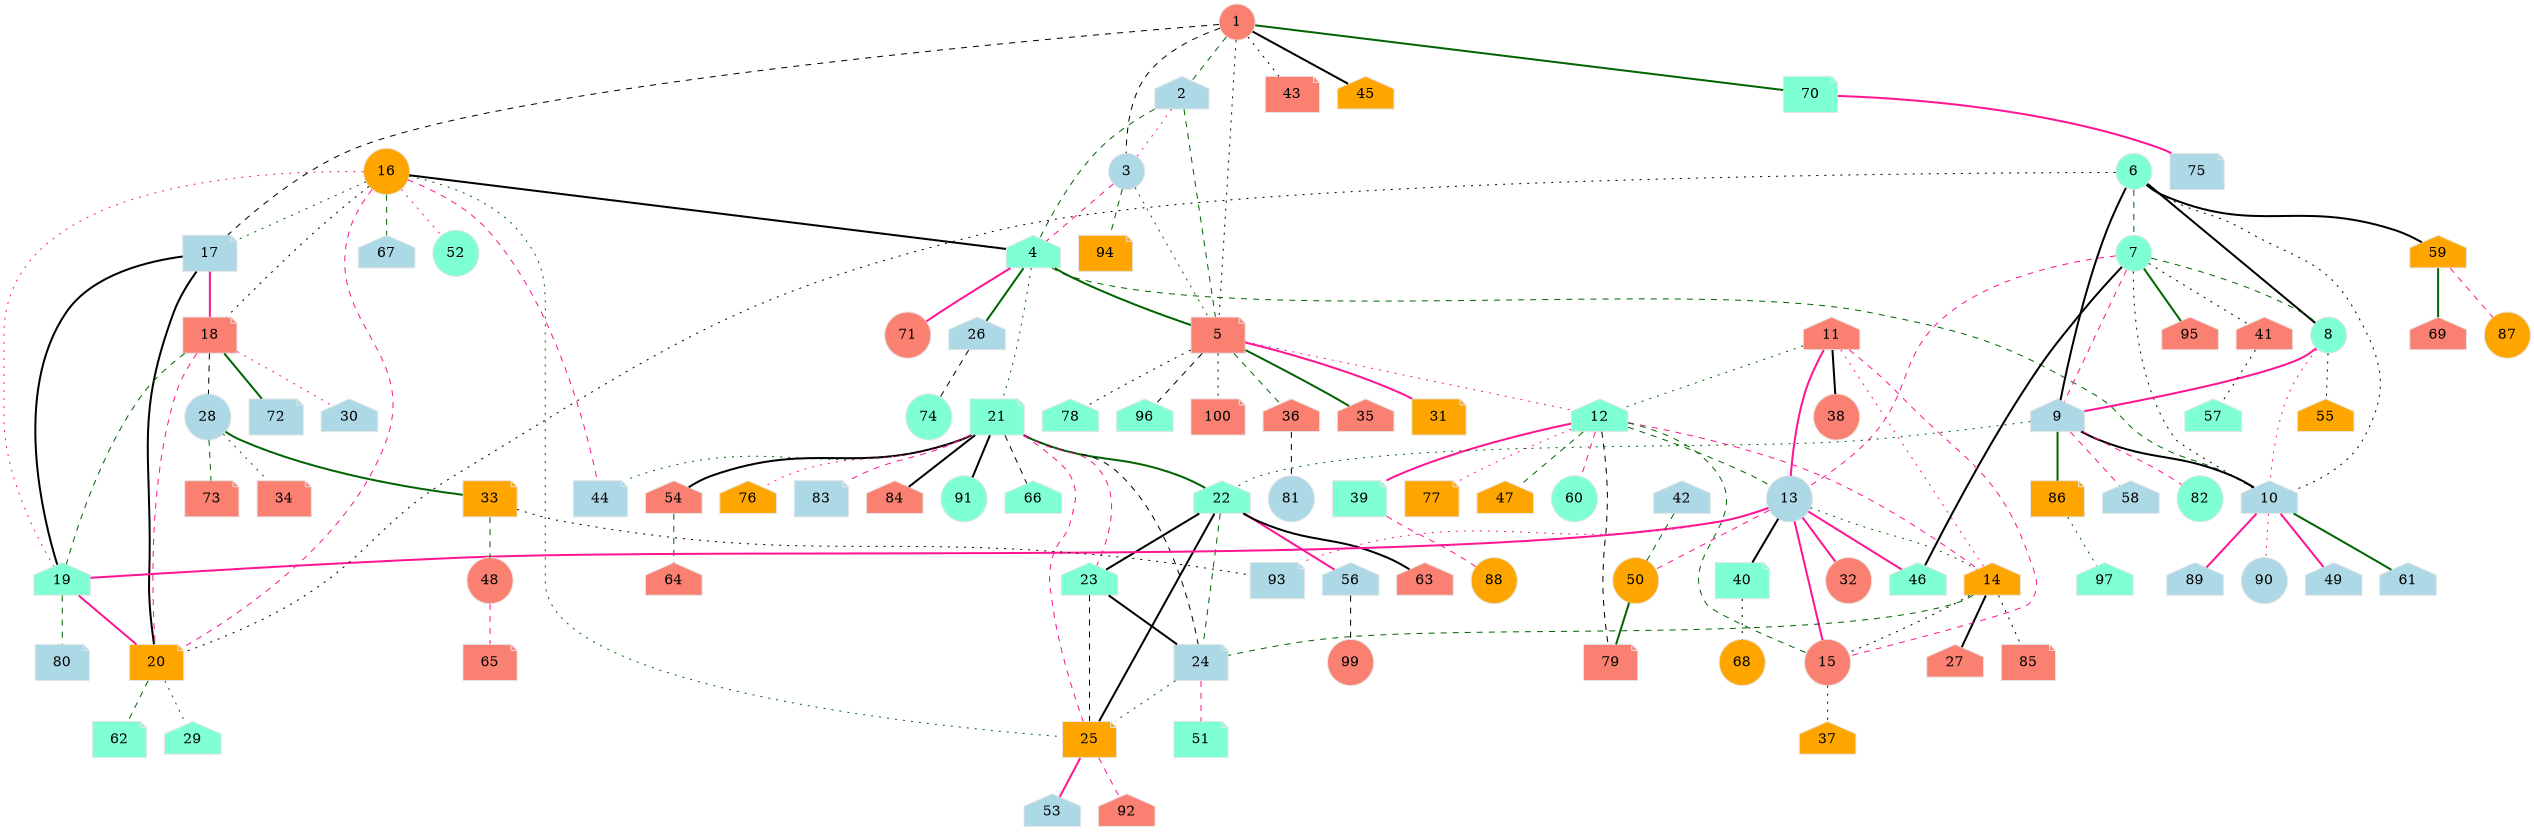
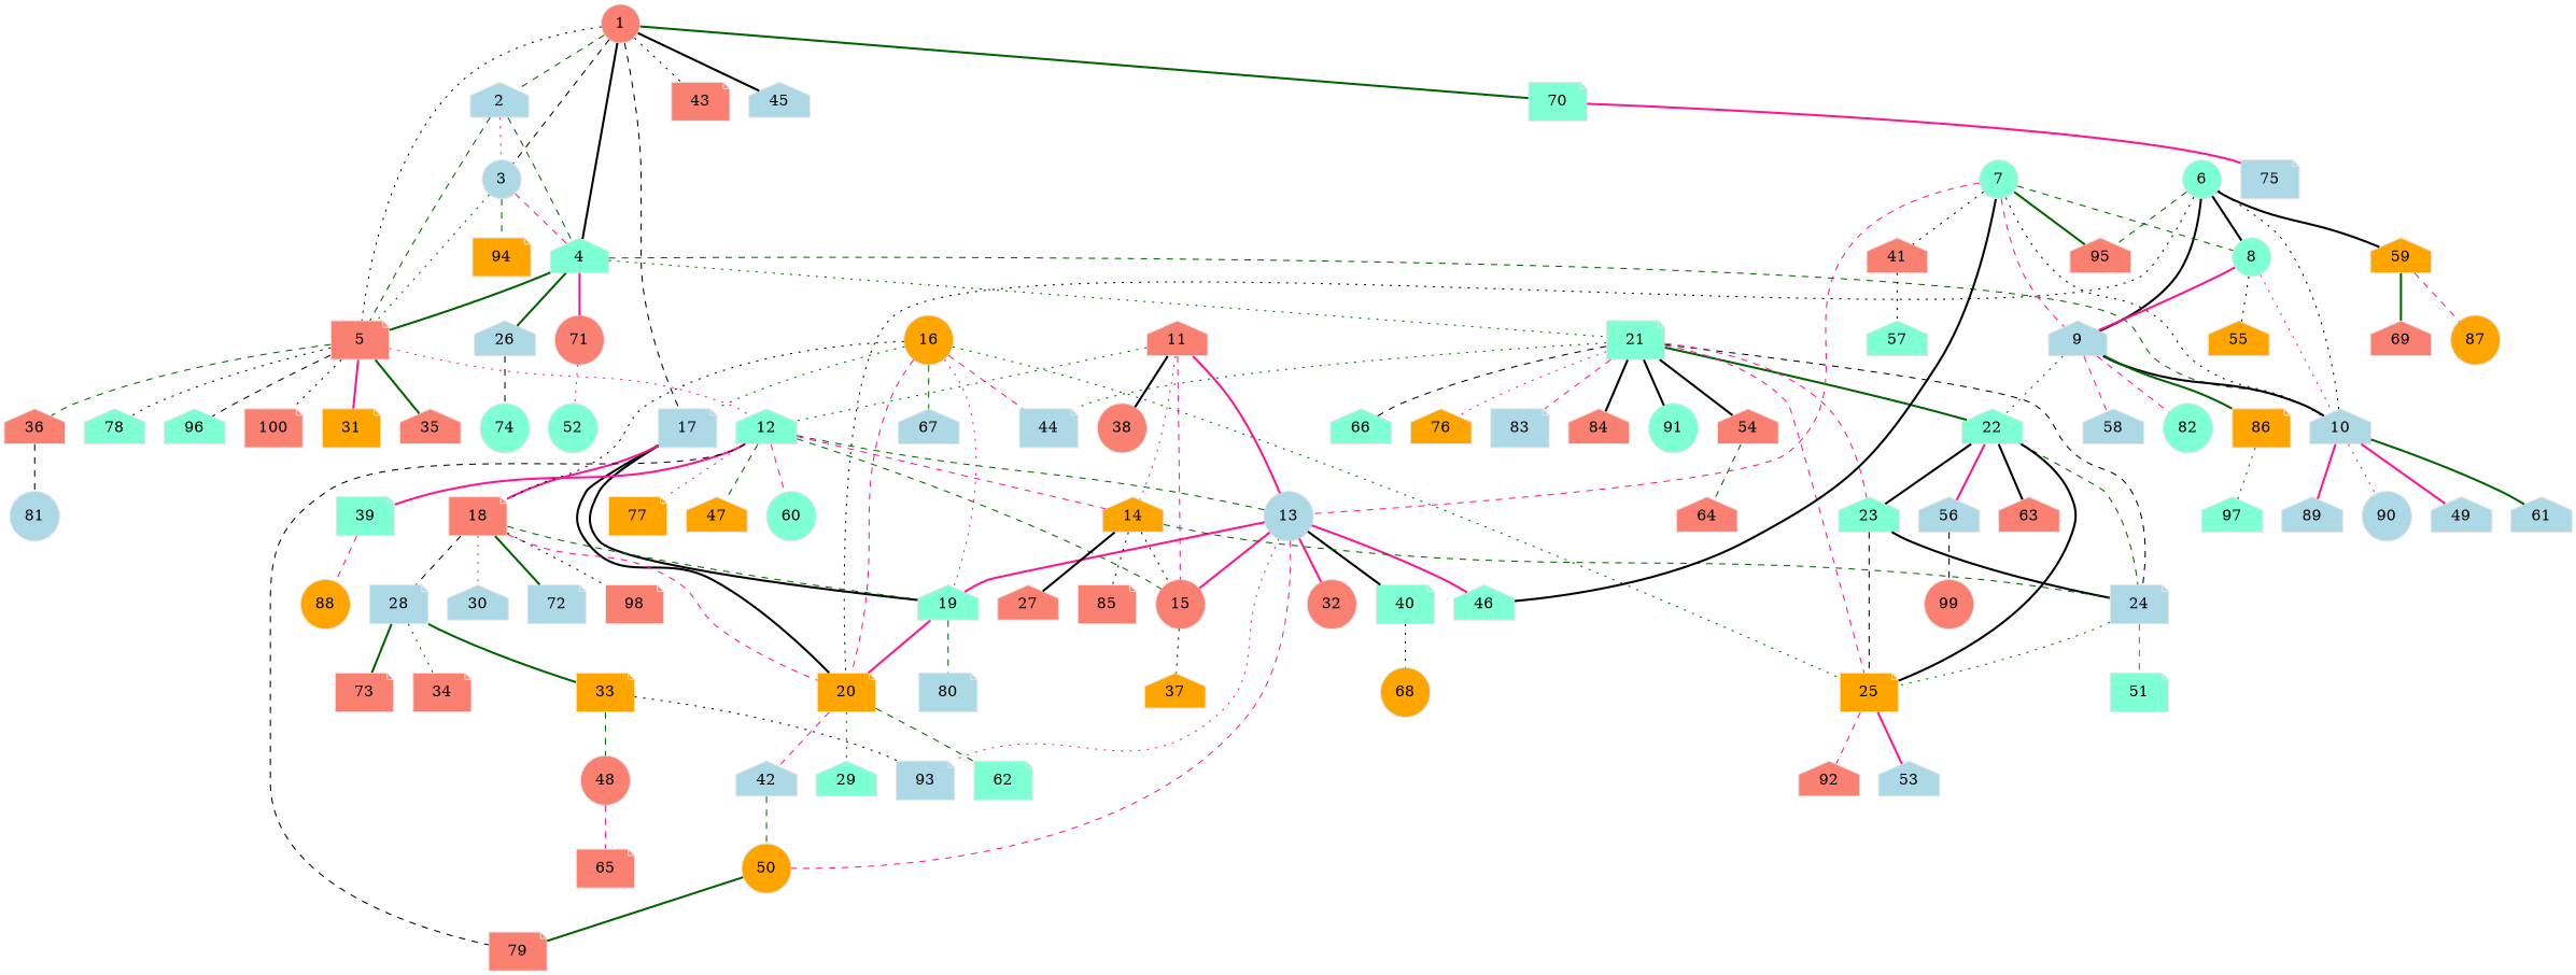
  graph {
    node [color=gray90 fillcolor=salmon shape=house style=filled]
    edge [color=deeppink style=dashed]
    1 [shape=circle]
    2 [fillcolor=lightblue]
    3 [fillcolor=lightblue shape=circle]
    4 [fillcolor=aquamarine]
    5 [shape=note]
    17 [fillcolor=lightblue shape=note]
    43 [shape=note]
-   45 [fillcolor=orange]
+   45 [fillcolor=lightblue]
    70 [fillcolor=aquamarine shape=note]
    94 [fillcolor=orange shape=note]
    10 [fillcolor=lightblue]
    21 [fillcolor=aquamarine shape=note]
    26 [fillcolor=lightblue]
    71 [shape=circle]
    12 [fillcolor=aquamarine]
    31 [fillcolor=orange shape=note]
    35
    36
    78 [fillcolor=aquamarine]
    96 [fillcolor=aquamarine]
    100 [shape=note]
    20 [fillcolor=orange shape=note]
    19 [fillcolor=aquamarine]
    18 [shape=note]
    75 [fillcolor=lightblue shape=note]
    49 [fillcolor=lightblue]
    61 [fillcolor=lightblue]
    89 [fillcolor=lightblue]
    90 [fillcolor=lightblue shape=circle]
    22 [fillcolor=aquamarine]
    24 [fillcolor=lightblue shape=note]
    25 [fillcolor=orange shape=note]
    44 [fillcolor=lightblue shape=note]
    23 [fillcolor=aquamarine]
    54
    66 [fillcolor=aquamarine]
    76 [fillcolor=orange]
    83 [fillcolor=lightblue shape=note]
    84
    91 [fillcolor=aquamarine shape=circle]
    74 [fillcolor=aquamarine shape=circle]
    13 [fillcolor=lightblue shape=circle]
    14 [fillcolor=orange]
    15 [shape=circle]
    39 [fillcolor=aquamarine shape=note]
    47 [fillcolor=orange]
    60 [fillcolor=aquamarine shape=circle]
    77 [fillcolor=orange shape=note]
    79 [shape=note]
    81 [fillcolor=lightblue shape=circle]
    6 [fillcolor=aquamarine shape=circle]
    7 [fillcolor=aquamarine shape=circle]
    8 [fillcolor=aquamarine shape=circle]
    9 [fillcolor=lightblue]
    59 [fillcolor=orange]
    41
    46 [fillcolor=aquamarine]
    95
    55 [fillcolor=orange]
    58 [fillcolor=lightblue]
    82 [fillcolor=aquamarine shape=circle]
    86 [fillcolor=orange shape=note]
    29 [fillcolor=aquamarine]
    42 [fillcolor=lightblue]
    62 [fillcolor=aquamarine shape=note]
    69
    87 [fillcolor=orange shape=circle]
    32 [shape=circle]
    40 [fillcolor=aquamarine shape=note]
    50 [fillcolor=orange shape=circle]
    93 [fillcolor=lightblue shape=note]
    57 [fillcolor=aquamarine]
    56 [fillcolor=lightblue]
    63
    97 [fillcolor=aquamarine]
    11
    38 [shape=circle]
    27
    85 [shape=note]
    37 [fillcolor=orange]
    88 [fillcolor=orange shape=circle]
    80 [fillcolor=lightblue shape=note]
    68 [fillcolor=orange shape=circle]
    51 [fillcolor=aquamarine shape=note]
    16 [fillcolor=orange shape=circle]
    52 [fillcolor=aquamarine shape=circle]
    67 [fillcolor=lightblue]
-   28 [fillcolor=lightblue shape=circle]
+   28 [fillcolor=lightblue shape=note]
    30 [fillcolor=lightblue]
    72 [fillcolor=lightblue shape=note]
+   98 [shape=note]
    53 [fillcolor=lightblue]
    92
    33 [fillcolor=orange shape=note]
    34 [shape=note]
    73 [shape=note]
    64
    99 [shape=circle]
    48 [shape=circle]
    65 [shape=note]
    1 -- 2 [color=darkgreen]
    1 -- 3 [color=black]
-   16 -- 4 [color=black style=bold]
+   1 -- 4 [color=black style=bold]
    1 -- 5 [color=black style=dotted]
    1 -- 17 [color=black]
    1 -- 43 [color=black style=dotted]
    1 -- 45 [color=black style=bold]
    1 -- 70 [color=darkgreen style=bold]
    2 -- 3 [style=dotted]
    2 -- 4 [color=darkgreen]
    2 -- 5 [color=darkgreen]
    3 -- 4
    3 -- 5 [color=darkgreen style=dotted]
    3 -- 94 [color=darkgreen]
    4 -- 5 [color=darkgreen style=bold]
    4 -- 10 [color=darkgreen]
    4 -- 21 [color=darkgreen style=dotted]
    4 -- 26 [color=darkgreen style=bold]
    4 -- 71 [style=bold]
    5 -- 12 [style=dotted]
    5 -- 31 [style=bold]
    5 -- 35 [color=darkgreen style=bold]
    5 -- 36 [color=darkgreen]
    5 -- 78 [color=black style=dotted]
    5 -- 96 [color=black]
    5 -- 100 [color=black style=dotted]
    17 -- 20 [color=black style=bold]
    17 -- 19 [color=black style=bold]
    17 -- 18 [style=bold]
    70 -- 75 [style=bold]
    10 -- 49 [style=bold]
    10 -- 61 [color=darkgreen style=bold]
    10 -- 89 [style=bold]
    10 -- 90 [style=dotted]
    21 -- 22 [color=darkgreen style=bold]
    21 -- 24 [color=black]
    21 -- 25
    21 -- 44 [color=darkgreen style=dotted]
    21 -- 23
    21 -- 54 [color=black style=bold]
    21 -- 66 [color=black]
    21 -- 76 [style=dotted]
    21 -- 83
    21 -- 84 [color=black style=bold]
    21 -- 91 [color=black style=bold]
    26 -- 74 [color=black]
    12 -- 13 [color=darkgreen]
    12 -- 14
    12 -- 15 [color=darkgreen]
    12 -- 39 [style=bold]
    12 -- 47 [color=darkgreen]
    12 -- 60
    12 -- 77 [style=dotted]
    12 -- 79 [color=black]
    36 -- 81 [color=black]
    20 -- 29 [color=darkgreen style=dotted]
+   20 -- 42
    20 -- 62 [color=darkgreen]
    19 -- 20 [style=bold]
    19 -- 80 [color=darkgreen]
    18 -- 20
    18 -- 19 [color=darkgreen]
    18 -- 28 [color=black]
    18 -- 30 [style=dotted]
    18 -- 72 [color=darkgreen style=bold]
+   18 -- 98 [color=black style=dotted]
    22 -- 24 [color=darkgreen]
    22 -- 25 [color=black style=bold]
    22 -- 23 [color=black style=bold]
    22 -- 56 [style=bold]
    22 -- 63 [color=black style=bold]
    24 -- 25 [color=darkgreen style=dotted]
    24 -- 51
    25 -- 53 [style=bold]
    25 -- 92
    23 -- 24 [color=black style=bold]
    23 -- 25 [color=black]
    54 -- 64 [color=darkgreen]
    13 -- 19 [style=bold]
-   13 -- 14 [color=darkgreen style=dotted]
    13 -- 15 [style=bold]
    13 -- 46 [style=bold]
    13 -- 32 [style=bold]
    13 -- 40 [color=black style=bold]
    13 -- 50
    13 -- 93 [style=dotted]
    14 -- 24 [color=darkgreen]
    14 -- 15 [color=black style=dotted]
    14 -- 27 [color=black style=bold]
    14 -- 85 [color=black style=dotted]
    15 -- 37 [color=black style=dotted]
    39 -- 88
    6 -- 10 [color=black style=dotted]
    6 -- 20 [color=black style=dotted]
-   6 -- 7 [color=darkgreen]
+   6 -- 95 [color=darkgreen]
    6 -- 8 [color=black style=bold]
    6 -- 9 [color=black style=bold]
    6 -- 59 [color=black style=bold]
    7 -- 10 [color=black style=dotted]
    7 -- 13
    7 -- 8 [color=darkgreen]
    7 -- 9
    7 -- 41 [color=black style=dotted]
    7 -- 46 [color=black style=bold]
    7 -- 95 [color=darkgreen style=bold]
    8 -- 10 [style=dotted]
    8 -- 9 [style=bold]
    8 -- 55 [color=black style=dotted]
    9 -- 10 [color=black style=bold]
    9 -- 22 [color=darkgreen style=dotted]
    9 -- 58
    9 -- 82
    9 -- 86 [color=darkgreen style=bold]
    59 -- 69 [color=darkgreen style=bold]
    59 -- 87
    41 -- 57 [color=black style=dotted]
    86 -- 97 [color=darkgreen style=dotted]
    42 -- 50 [color=darkgreen]
    40 -- 68 [color=black style=dotted]
    50 -- 79 [color=darkgreen style=bold]
    56 -- 99 [color=black]
    11 -- 12 [color=darkgreen style=dotted]
    11 -- 13 [style=bold]
    11 -- 14 [style=dotted]
    11 -- 15
    11 -- 38 [color=black style=bold]
    16 -- 17 [color=darkgreen style=dotted]
    16 -- 20
    16 -- 19 [style=dotted]
    16 -- 18 [color=black style=dotted]
    16 -- 25 [color=darkgreen style=dotted]
    16 -- 44
-   16 -- 52 [style=dotted]
+   71 -- 52 [style=dotted]
    16 -- 67 [color=darkgreen]
    28 -- 33 [color=darkgreen style=bold]
    28 -- 34 [color=darkgreen style=dotted]
-   28 -- 73 [color=darkgreen]
+   28 -- 73 [color=darkgreen style=bold]
    33 -- 93 [color=black style=dotted]
    33 -- 48 [color=darkgreen]
    48 -- 65
  }
